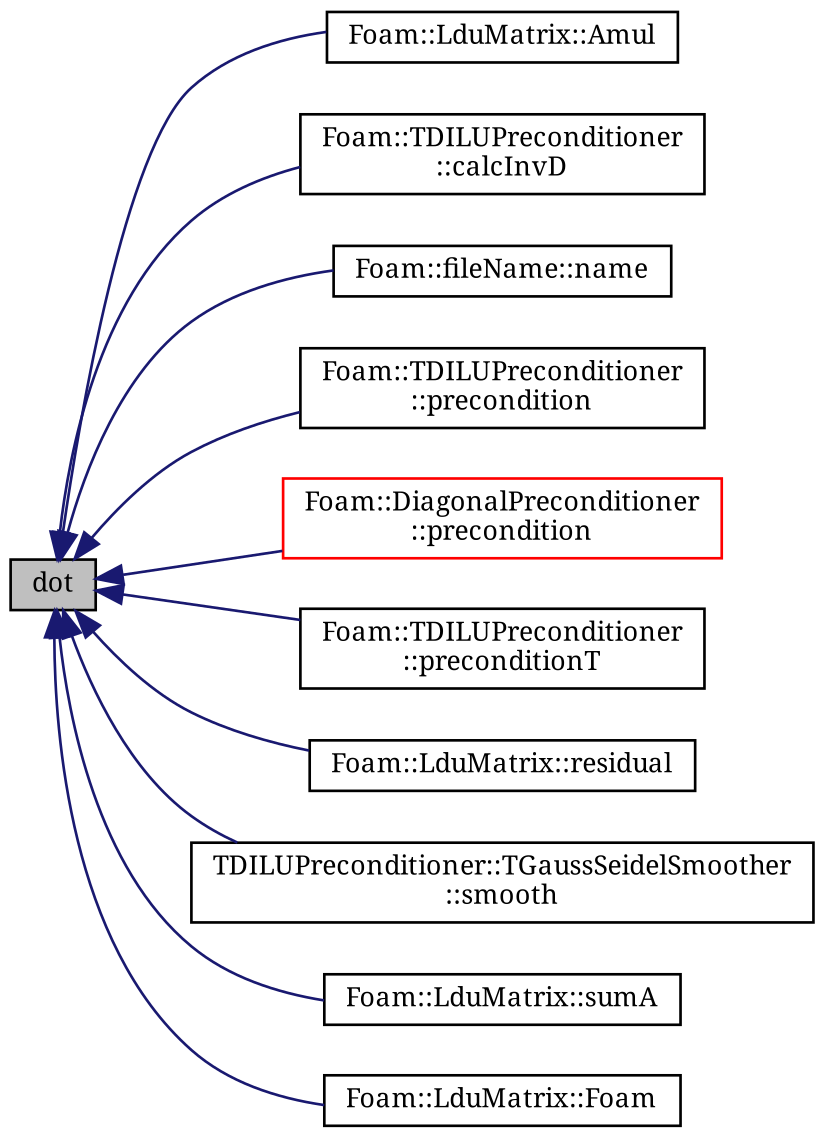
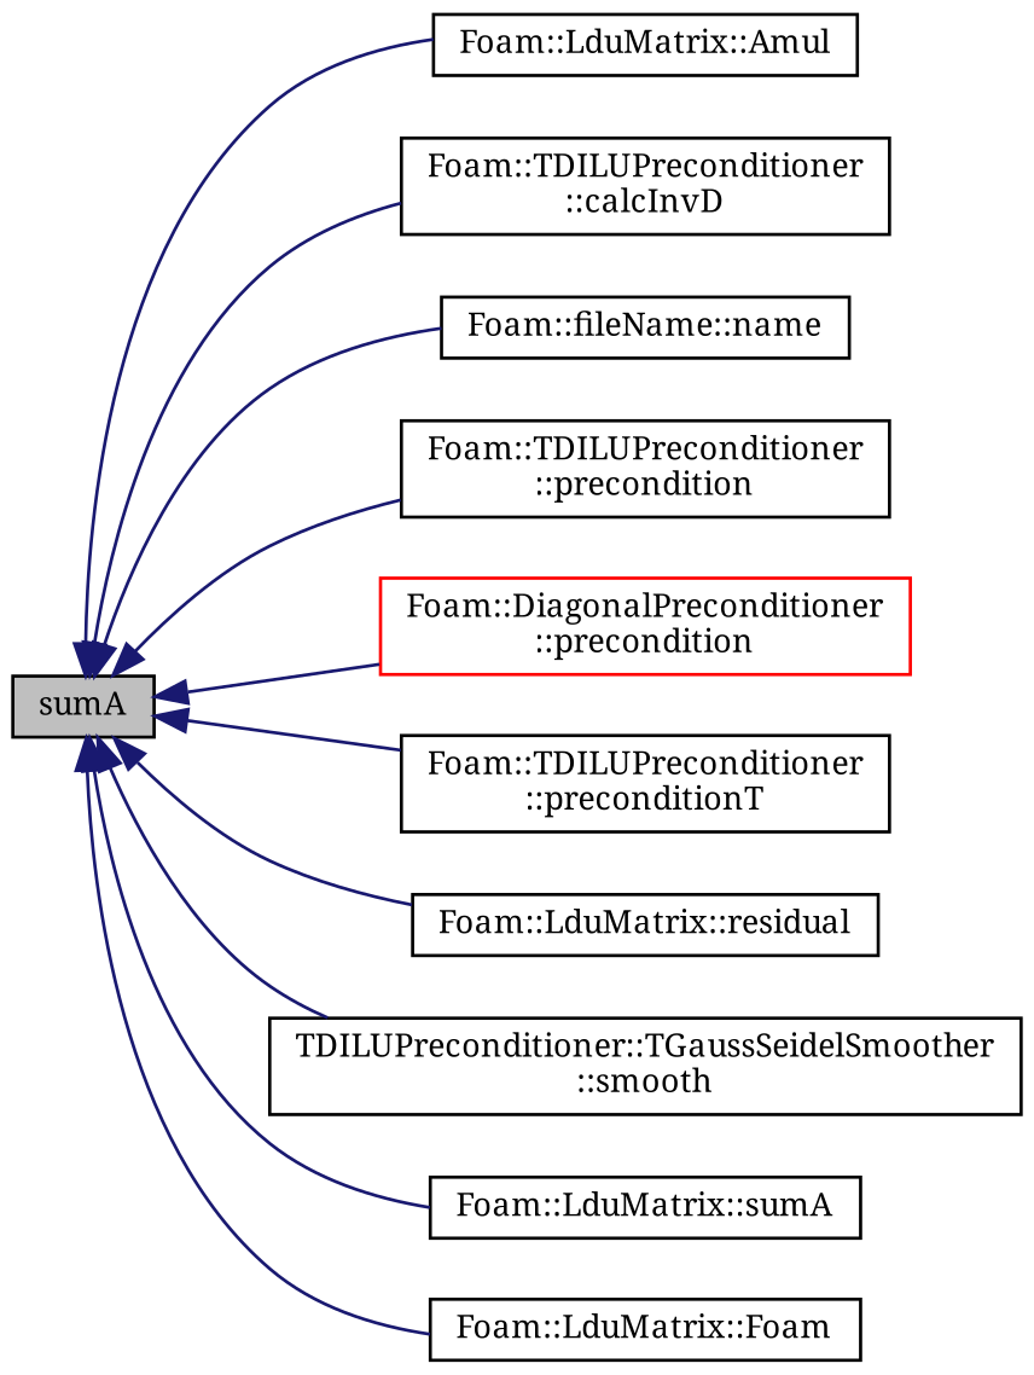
  digraph {
    fontname="Noto Serif"
    rankdir=LR
    node [color=black fontname="Noto Serif" fontsize=10 shape=record]
    edge [color=midnightblue dir=back fontname="Noto Serif" fontsize=10 labelfontname=FreeSans labelfontsize=10 style=solid]
-   n1 [fillcolor=grey75 fontcolor=black height=0.2 label=dot style=filled width=0.4]
+   n1 [fillcolor=grey75 fontcolor=black height=0.2 label=sumA style=filled width=0.4]
    n2 [height=0.2 label="Foam::LduMatrix::Amul" width=0.4]
    n3 [height=0.2 label="Foam::TDILUPreconditioner\l::calcInvD" width=0.4]
    n4 [height=0.2 label="Foam::fileName::name" width=0.4]
    n5 [height=0.2 label="Foam::TDILUPreconditioner\l::precondition" width=0.4]
    n6 [color=red height=0.2 label="Foam::DiagonalPreconditioner\l::precondition" width=0.4]
    n7 [height=0.2 label="Foam::TDILUPreconditioner\l::preconditionT" width=0.4]
    n8 [height=0.2 label="Foam::LduMatrix::residual" width=0.4]
    n9 [height=0.2 label="TDILUPreconditioner::TGaussSeidelSmoother\l::smooth" width=0.4]
    n10 [height=0.2 label="Foam::LduMatrix::sumA" width=0.4]
    n11 [height=0.2 label="Foam::LduMatrix::Foam" width=0.4]
    n1 -> n2
    n1 -> n3
    n1 -> n4
    n1 -> n5
    n1 -> n6
    n1 -> n7
    n1 -> n8
    n1 -> n9
    n1 -> n10
    n1 -> n11
  }
